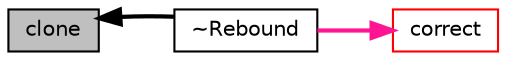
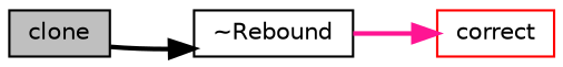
  digraph {
    rankdir=LR
    node [color=black fontname=Helvetica fontsize=10 shape=record]
    edge [fontname=Helvetica fontsize=10 labelfontname=Helvetica labelfontsize=10 style=bold]
    n1 [fillcolor=grey75 fontcolor=black height=0.2 label=clone style=filled width=0.4]
    n2 [height=0.2 label="~Rebound" width=0.4]
    n3 [color=red height=0.2 label=correct width=0.4]
-   n2 -> n1 [color=black]
+   n1 -> n2 [color=black]
    n2 -> n3 [color=deeppink]
  }
